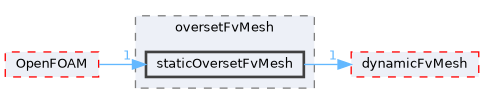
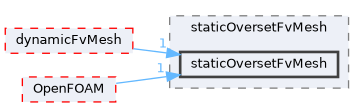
  digraph {
    compound=true
    rankdir=LR
    node [color=red fillcolor="#edf0f7" fontname=Helvetica fontsize=10 shape=box style="filled,dashed"]
    edge [color=steelblue1 fontcolor=steelblue1 fontname=Helvetica fontsize=10 headlabel=1 labeldistance=1.5 labelfontname=Helvetica labelfontsize=10]
    n1 [color=grey25 height=0.2 label=staticOversetFvMesh style="filled,bold" width=0.4]
    n2 [height=0.2 label=dynamicFvMesh width=0.4]
    n3 [height=0.2 label=OpenFOAM width=0.4]
    subgraph cluster_1 {
      bgcolor="#edf0f7"
      fontname=Helvetica
      fontsize=10
-     label=oversetFvMesh
+     label=staticOversetFvMesh
      pencolor=grey50
      style="filled,dashed"
      n1
    }
-   n1 -> n2
+   n2 -> n1
    n3 -> n1
  }
